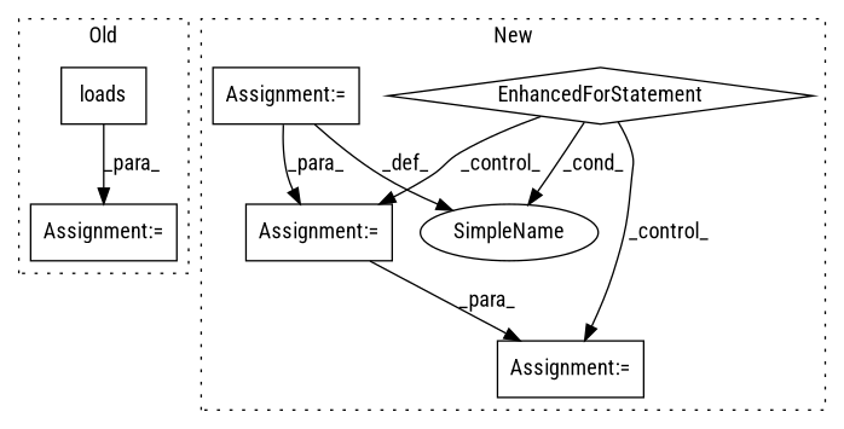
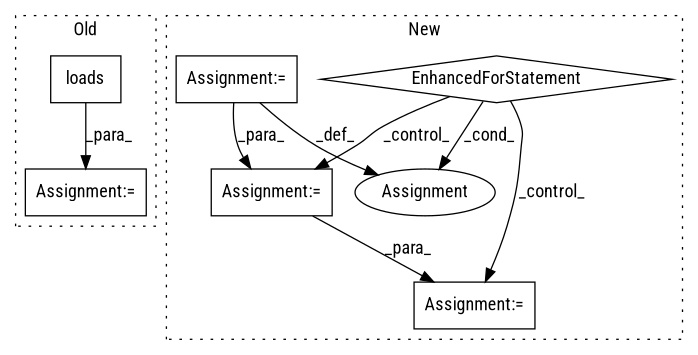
  digraph {
    fontname="Roboto Condensed"
    node [a=7 fontname="Roboto Condensed" l=26 shape=box]
    edge [fontname="Roboto Condensed"]
    n1 [a=32 l="6,1" label=loads s="24839,24849"]
    n2 [l=1 label="Assignment:=" s=24868]
    n3 [a=70 l="53,2" label=EnhancedForStatement s="24777,24850" shape=diamond]
    n4 [l=16 label="Assignment:=" s=24747]
    n5 [label="Assignment:=" s=25035]
-   n6 [a=42 l=6 label=SimpleName s=24834 shape=ellipse]
+   n6 [a=42 l=6 label=Assignment s=24834 shape=ellipse]
    n7 [label="Assignment:=" s=25186]
    subgraph cluster_1 {
      label=Old
      style=dotted
      n1
      n2
    }
    subgraph cluster_2 {
      label=New
      style=dotted
      n3
      n4
      n5
      n6
      n7
    }
    n1 -> n2 [label=_para_]
    n3 -> n5 [label=_control_]
    n3 -> n6 [label=_cond_]
    n3 -> n7 [label=_control_]
    n4 -> n5 [label=_para_]
    n4 -> n6 [label=_def_]
    n5 -> n7 [label=_para_]
  }
